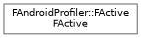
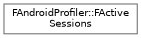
  digraph {
    rankdir=LR
-   n1 [color=grey40 fillcolor=white fontname=Helvetica fontsize=10 height=0.2 label="FAndroidProfiler::FActive\lFActive" shape=box style=filled width=0.4]
+   n1 [color=grey40 fillcolor=white fontname=Helvetica fontsize=10 height=0.2 label="FAndroidProfiler::FActive\lSessions" shape=box style=filled width=0.4]
  }
